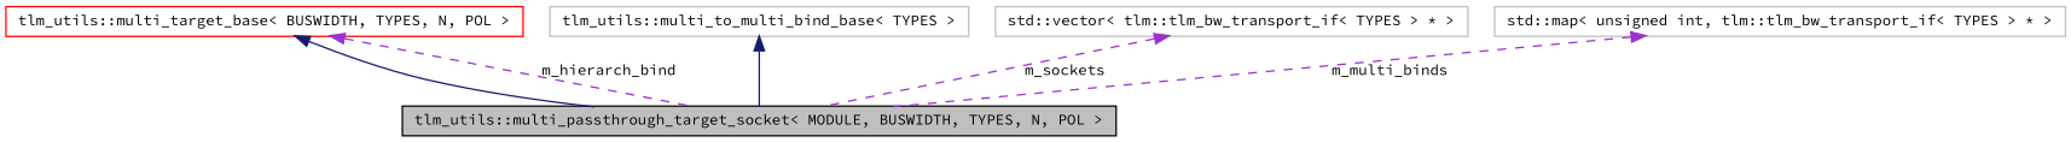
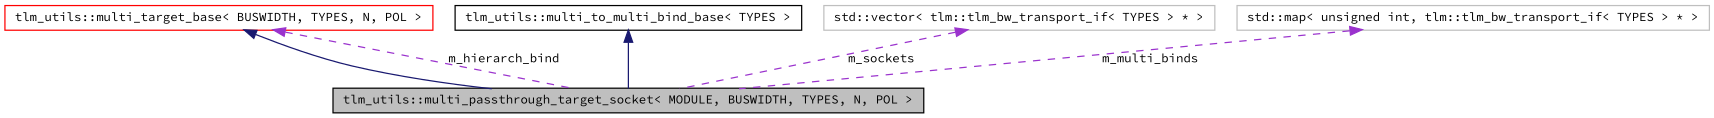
  digraph {
    fontname="Source Code Pro"
    rankdir=TB
    node [color=black fillcolor=white fontname="Source Code Pro" fontsize=10 shape=record style=filled]
    edge [color=darkorchid3 dir=back fontname="Source Code Pro" fontsize=10 labelfontname=FreeSans labelfontsize=10 style=dashed]
    n1 [fillcolor=grey75 fontcolor=black height=0.2 label="tlm_utils::multi_passthrough_target_socket\< MODULE, BUSWIDTH, TYPES, N, POL \>" width=0.4]
    n2 [color=red height=0.2 label="tlm_utils::multi_target_base\< BUSWIDTH, TYPES, N, POL \>" width=0.4]
-   n3 [color=grey75 height=0.2 label="tlm_utils::multi_to_multi_bind_base\< TYPES \>" width=0.4]
+   n3 [height=0.2 label="tlm_utils::multi_to_multi_bind_base\< TYPES \>" width=0.4]
    n4 [color=grey75 height=0.2 label="std::vector\< tlm::tlm_bw_transport_if\< TYPES \> * \>" width=0.4]
    n5 [color=grey75 height=0.2 label="std::map\< unsigned int, tlm::tlm_bw_transport_if\< TYPES \> * \>" width=0.4]
    n2 -> n1 [color=midnightblue style=solid]
    n2 -> n1 [label=m_hierarch_bind]
    n3 -> n1 [color=midnightblue style=solid]
    n4 -> n1 [label=m_sockets]
    n5 -> n1 [label=m_multi_binds]
  }
